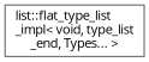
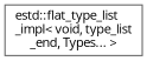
  digraph {
    rankdir=LR
    fontname="Open Sans"
-   n1 [color=grey40 fillcolor=white fontname="Open Sans" fontsize=10 height=0.2 label="list::flat_type_list\l_impl\< void, type_list\l_end, Types... \>" shape=box style=filled width=0.4]
+   n1 [color=grey40 fillcolor=white fontname="Open Sans" fontsize=10 height=0.2 label="estd::flat_type_list\l_impl\< void, type_list\l_end, Types... \>" shape=box style=filled width=0.4]
  }
